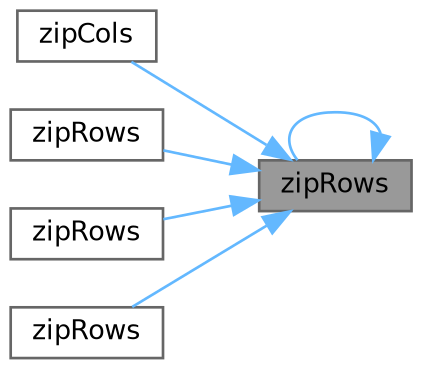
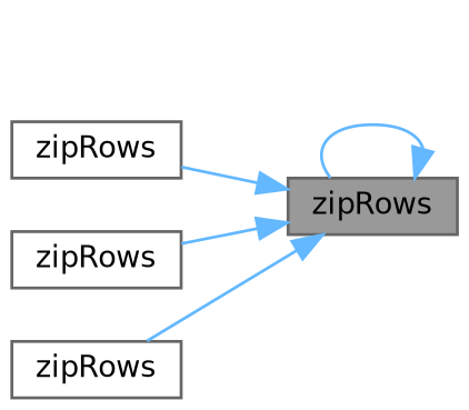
  digraph {
    rankdir=RL
    node [color=grey40 fillcolor=white fontname=Helvetica fontsize=10 shape=box style=filled]
    edge [color=steelblue1 dir=back fontname=Helvetica fontsize=10 labelfontname=Helvetica labelfontsize=10 style=solid]
    n1 [color=gray40 fillcolor=grey60 fontcolor=black height=0.2 label=zipRows width=0.4]
-   n2 [height=0.2 label=zipCols width=0.4]
    n3 [height=0.2 label=zipRows width=0.4]
    n4 [height=0.2 label=zipRows width=0.4]
    n5 [height=0.2 label=zipRows width=0.4]
    n1 -> n1
-   n1 -> n2
    n1 -> n3
    n1 -> n4
    n1 -> n5
  }
